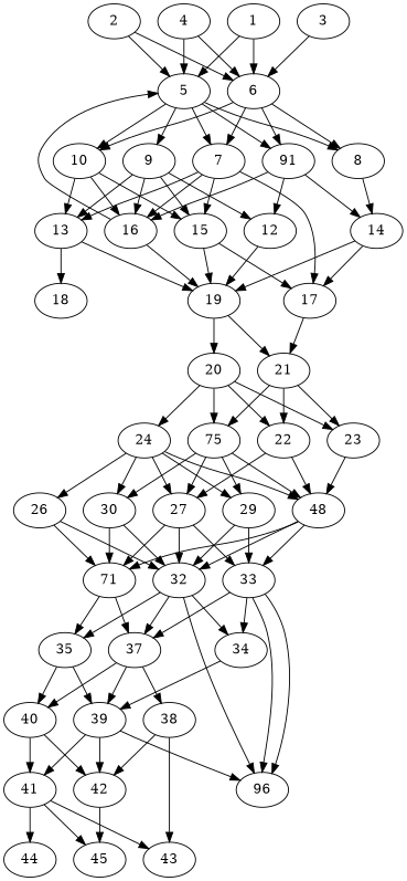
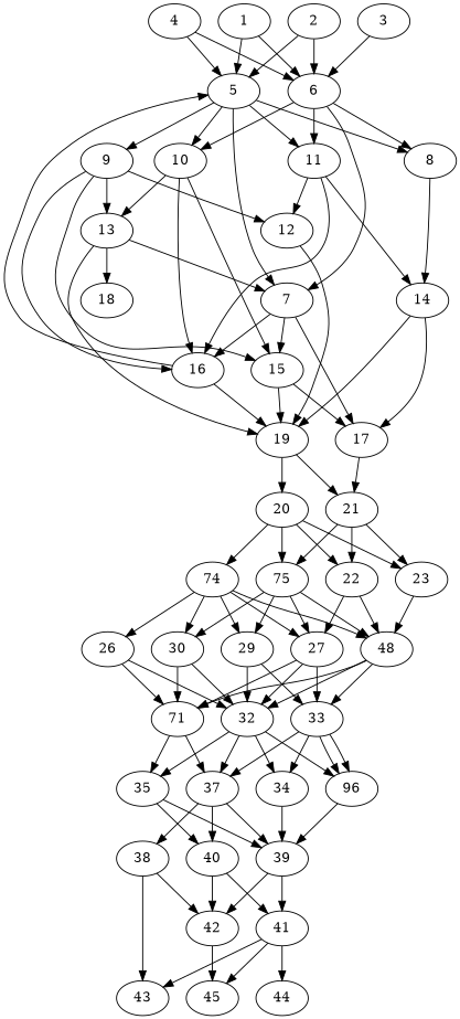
  digraph {
    node [alpha=0.12]
    1 [alpha=0.06 expect_size=41450496]
    5 [alpha=0.00 expect_size=19795968]
    6 [expect_size=14522368]
    7 [alpha=0.09 expect_size=38968320]
    8 [alpha=0.10 expect_size=32409600]
    9 [alpha=0.17 expect_size=15671296]
    10 [alpha=0.19 expect_size=49794048]
-   11 [alpha=0.00 expect_size=16276480 label=91]
+   11 [alpha=0.00 expect_size=16276480]
    13 [expect_size=48327680]
    15 [expect_size=18272256]
    16 [alpha=0.17 expect_size=18643968]
    17 [alpha=0.03 expect_size=46257152]
    14 [alpha=0.09 expect_size=28649472]
    12 [alpha=0.07 expect_size=30720000]
    2 [alpha=0.07 expect_size=18969600]
    3 [expect_size=20758528]
    4 [alpha=0.16 expect_size=47596544]
    19 [alpha=0.04 expect_size=43169792]
    18 [alpha=0.16 expect_size=19261440]
    21 [alpha=0.14 expect_size=32337920]
    20 [alpha=0.01 expect_size=35343360]
    22 [alpha=0.13 expect_size=32844800]
    23 [alpha=0.18 expect_size=49397760]
    n24 [alpha=0.11 expect_size=51879936 label=75]
-   24 [alpha=0.01 expect_size=30226432]
+   24 [alpha=0.01 expect_size=30226432 label=74]
    27 [expect_size=24556544]
    n27 [alpha=0.11 expect_size=32621568 label=48]
    29 [alpha=0.14 expect_size=22781952]
    30 [alpha=0.17 expect_size=31932416]
    26 [alpha=0.04 expect_size=32110592]
    n31 [alpha=0.04 expect_size=35248128 label=71]
    32 [alpha=0.02 expect_size=21749760]
    33 [alpha=0.18 expect_size=52353024]
    35 [alpha=0.16 expect_size=51645440]
    37 [alpha=0.08 expect_size=39899136]
    34 [alpha=0.04 expect_size=48199680]
    n37 [alpha=0.13 expect_size=30056448 label=96]
    39 [alpha=0.05 expect_size=46294016]
    40 [alpha=0.15 expect_size=33255424]
    38 [alpha=0.08 expect_size=20527104]
    41 [alpha=0.16 expect_size=25964544]
    42 [alpha=0.08 expect_size=35456000]
    43 [alpha=0.20 expect_size=40020992]
    44 [alpha=0.01 expect_size=35558400]
    45 [alpha=0.03 expect_size=45475840]
    1 -> 5
    1 -> 6
    5 -> 7
    5 -> 8
    5 -> 9
    5 -> 10
    5 -> 11
    6 -> 7
    6 -> 8
    6 -> 10
    6 -> 11
-   7 -> 13
+   13 -> 7
    7 -> 15
    7 -> 16
    7 -> 17
    8 -> 14
    9 -> 13
    9 -> 15
    9 -> 16
    9 -> 12
    10 -> 13
    10 -> 15
    10 -> 16
    11 -> 16
    11 -> 14
    11 -> 12
    13 -> 19
    13 -> 18
    15 -> 17
    15 -> 19
    16 -> 5
    16 -> 19
    17 -> 21
    14 -> 17
    14 -> 19
    12 -> 19
    2 -> 5
    2 -> 6
    3 -> 6
    4 -> 5
    4 -> 6
    19 -> 21
    19 -> 20
    21 -> 22
    21 -> 23
    21 -> n24
    20 -> 22
    20 -> 23
    20 -> n24
    20 -> 24
    22 -> 27
    22 -> n27
    23 -> n27
    n24 -> 27
    n24 -> n27
    n24 -> 29
    n24 -> 30
    24 -> 27
    24 -> n27
    24 -> 29
    24 -> 30
    24 -> 26
    27 -> n31
    27 -> 32
    27 -> 33
    n27 -> n31
    n27 -> 32
    n27 -> 33
    29 -> 32
    29 -> 33
    30 -> n31
    30 -> 32
    26 -> n31
    26 -> 32
    n31 -> 35
    n31 -> 37
    32 -> 35
    32 -> 37
    32 -> 34
    32 -> n37
    33 -> 37
    33 -> 34
    33 -> n37
    33 -> n37
    35 -> 39
    35 -> 40
    37 -> 39
    37 -> 40
    37 -> 38
    34 -> 39
-   39 -> n37
+   n37 -> 39
    39 -> 41
    39 -> 42
    40 -> 41
    40 -> 42
    38 -> 42
    38 -> 43
    41 -> 43
    41 -> 44
    41 -> 45
    42 -> 45
  }
